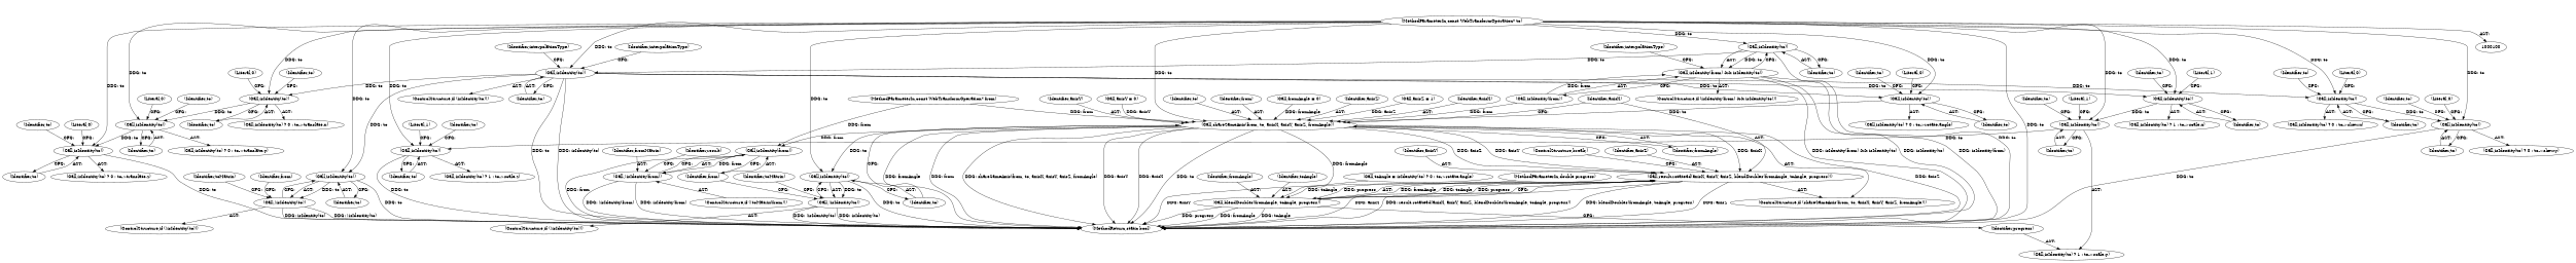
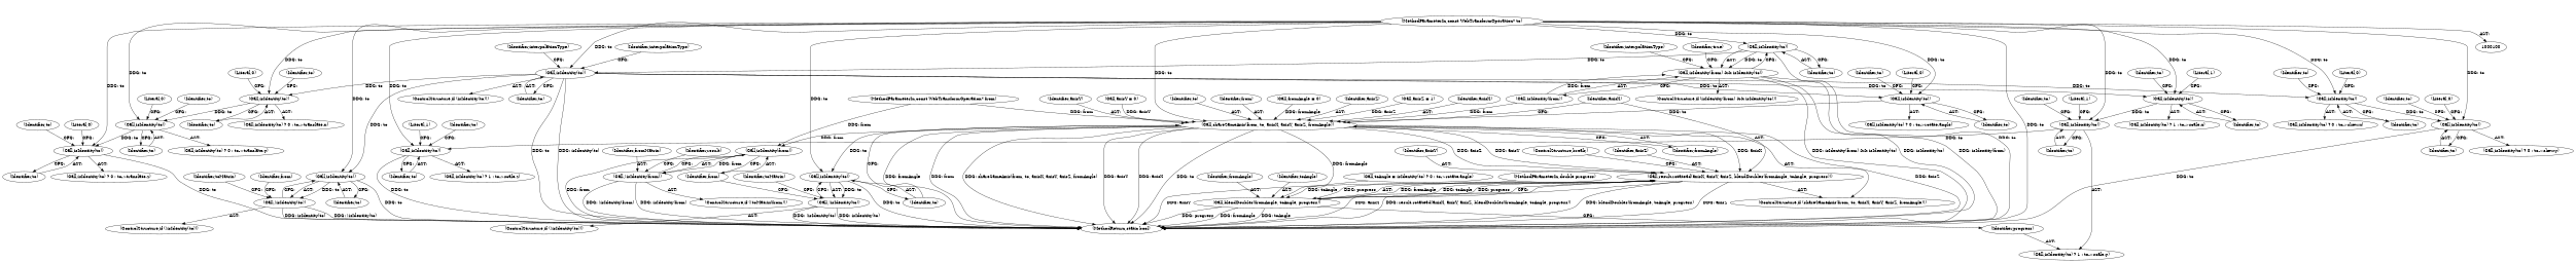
  digraph {
    n1 [label="(MethodParameterIn,const WebTransformOperation* to)"]
    n2 [label="(Call,isIdentity(to))"]
    n3 [label="(Call,isIdentity(to))"]
    n4 [label="(Call,isIdentity(to))"]
    n5 [label="(Call,isIdentity(to))"]
    n6 [label="(Call,isIdentity(to))"]
    n7 [label="(Call,isIdentity(to))"]
    n8 [label="(Call,shareSameAxis(from, to, axisX, axisY, axisZ, fromAngle))"]
    n9 [label="(Call,isIdentity(to))"]
    n10 [label="(Call,isIdentity(to))"]
    n11 [label="(Call,isIdentity(to))"]
    n12 [label="(Call,isIdentity(to))"]
    n13 [label="(Call,isIdentity(to))"]
    n14 [label="(Call,isIdentity(to))"]
    n15 [label="(Call,isIdentity(to))"]
    n16 [label="(MethodReturn,static bool)"]
    1000100
    n18 [label="(Call,isIdentity(from) && isIdentity(to))"]
    n19 [label="(Identifier,to)"]
    n20 [label="(Identifier,to)"]
    n21 [label="(ControlStructure,if (isIdentity(to)))"]
    n22 [label="(Call,isIdentity(to) ? 0 : to->translate.x)"]
    n23 [label="(Identifier,to)"]
    n24 [label="(Call,isIdentity(to) ? 0 : to->translate.y)"]
    n25 [label="(Identifier,to)"]
    n26 [label="(Call,isIdentity(to) ? 0 : to->translate.z)"]
    n27 [label="(Identifier,to)"]
    n28 [label="(Identifier,to)"]
    n29 [label="(Call,isIdentity(to) ? 0 : to->rotate.angle)"]
    n30 [label="(Call,result.rotate3d(axisX, axisY, axisZ, blendDoubles(fromAngle, toAngle, progress)))"]
    n31 [label="(Call,blendDoubles(fromAngle, toAngle, progress))"]
    n32 [label="(Call,isIdentity(from))"]
    n33 [label="(ControlStructure,if (shareSameAxis(from, to, axisX, axisY, axisZ, fromAngle)))"]
    n34 [label="(Identifier,fromAngle)"]
    n35 [label="(Call,!isIdentity(to))"]
    n36 [label="(Identifier,to)"]
    n37 [label="(Identifier,to)"]
    n38 [label="(Call,isIdentity(to) ? 1 : to->scale.x)"]
    n39 [label="(Identifier,to)"]
    n40 [label="(Call,isIdentity(to) ? 1 : to->scale.y)"]
    n41 [label="(Identifier,to)"]
    n42 [label="(Call,isIdentity(to) ? 1 : to->scale.z)"]
    n43 [label="(Identifier,to)"]
    n44 [label="(Call,isIdentity(to) ? 0 : to->skew.x)"]
    n45 [label="(Identifier,to)"]
    n46 [label="(Call,isIdentity(to) ? 0 : to->skew.y)"]
    n47 [label="(Call,!isIdentity(to))"]
    n48 [label="(Identifier,to)"]
    n49 [label="(Call,isIdentity(from))"]
    n50 [label="(ControlStructure,if (isIdentity(from) && isIdentity(to)))"]
    n51 [label="(Identifier,progress)"]
    n52 [label="(Call,!isIdentity(from))"]
    n53 [label="(Identifier,from)"]
    n54 [label="(ControlStructure,if (!isIdentity(to)))"]
    n55 [label="(ControlStructure,if (!toMatrix(from)))"]
    n56 [label="(ControlStructure,if (!isIdentity(to)))"]
    n57 [label="(Call,axisY = 0)"]
    n58 [label="(Literal,0)"]
    n59 [label="(Identifier,interpolationType)"]
    n60 [label="(Identifier,interpolationType)"]
    n61 [label="(MethodParameterIn,double progress)"]
    n62 [label="(Identifier,to)"]
    n63 [label="(Identifier,interpolationType)"]
    n64 [label="(Identifier,to)"]
    n65 [label="(Identifier,to)"]
    n66 [label="(Identifier,toMatrix)"]
    n67 [label="(Identifier,to)"]
    n68 [label="(MethodParameterIn,const WebTransformOperation* from)"]
    n69 [label="(Literal,0)"]
    n70 [label="(Identifier,fromAngle)"]
    n71 [label="(Identifier,to)"]
    n72 [label="(Identifier,from)"]
    n73 [label="(Literal,0)"]
    n74 [label="(Literal,1)"]
    n75 [label="(Literal,0)"]
    n76 [label="(Literal,1)"]
    n77 [label="(Identifier,to)"]
    n78 [label="(Call,fromAngle = 0)"]
    n79 [label="(Identifier,axisZ)"]
    n80 [label="(Identifier,from)"]
    n81 [label="(Call,axisZ = 1)"]
    n82 [label="(Identifier,to)"]
    n83 [label="(Identifier,result)"]
    n84 [label="(Identifier,axisZ)"]
    n85 [label="(Identifier,to)"]
+   n86 [label="(Identifier,true)"]
    n87 [label="(Identifier,axisX)"]
    n88 [label="(Identifier,axisY)"]
    n89 [label="(Literal,0)"]
    n90 [label="(Literal,0)"]
    n91 [label="(Identifier,toAngle)"]
    n92 [label="(Call,toAngle = isIdentity(to) ? 0 : to->rotate.angle)"]
    n93 [label="(Identifier,to)"]
    n94 [label="(Identifier,axisY)"]
    n95 [label="(Identifier,axisX)"]
    n96 [label="(ControlStructure,break;)"]
    n97 [label="(Identifier,fromMatrix)"]
    n98 [label="(Literal,1)"]
    n99 [label="(Identifier,to)"]
    n100 [label="(Identifier,toMatrix)"]
    n1 -> n2 [label="DDG: to"]
    n1 -> n3 [label="DDG: to"]
    n1 -> n4 [label="DDG: to"]
    n1 -> n5 [label="DDG: to"]
    n1 -> n6 [label="DDG: to"]
    n1 -> n7 [label="DDG: to"]
    n1 -> n8 [label="DDG: to"]
    n1 -> n9 [label="DDG: to"]
    n1 -> n10 [label="DDG: to"]
    n1 -> n11 [label="DDG: to"]
    n1 -> n12 [label="DDG: to"]
    n1 -> n13 [label="DDG: to"]
    n1 -> n14 [label="DDG: to"]
    n1 -> n15 [label="DDG: to"]
    n1 -> n16 [label="DDG: to"]
    n1 -> 1000100 [label="AST: "]
    n2 -> n3 [label="DDG: to"]
    n2 -> n16 [label="DDG: to"]
    n2 -> n18 [label="AST: "]
    n2 -> n18 [label="DDG: to"]
    n2 -> n19 [label="CFG: "]
    n3 -> n4 [label="DDG: to"]
    n3 -> n7 [label="DDG: to"]
    n3 -> n10 [label="DDG: to"]
    n3 -> n13 [label="DDG: to"]
    n3 -> n15 [label="DDG: to"]
    n3 -> n16 [label="DDG: to"]
    n3 -> n16 [label="DDG: isIdentity(to)"]
    n3 -> n20 [label="CFG: "]
    n3 -> n21 [label="AST: "]
    n4 -> n5 [label="DDG: to"]
    n4 -> n22 [label="AST: "]
    n4 -> n23 [label="CFG: "]
    n5 -> n6 [label="DDG: to"]
    n5 -> n24 [label="AST: "]
    n5 -> n25 [label="CFG: "]
    n6 -> n16 [label="DDG: to"]
    n6 -> n26 [label="AST: "]
    n6 -> n27 [label="CFG: "]
    n7 -> n8 [label="DDG: to"]
    n7 -> n28 [label="CFG: "]
    n7 -> n29 [label="AST: "]
    n8 -> n9 [label="DDG: to"]
    n8 -> n16 [label="DDG: axisZ"]
    n8 -> n16 [label="DDG: fromAngle"]
    n8 -> n16 [label="DDG: from"]
    n8 -> n16 [label="DDG: shareSameAxis(from, to, axisX, axisY, axisZ, fromAngle)"]
    n8 -> n16 [label="DDG: axisY"]
    n8 -> n16 [label="DDG: axisX"]
    n8 -> n16 [label="DDG: to"]
    n8 -> n30 [label="DDG: axisX"]
    n8 -> n30 [label="DDG: axisY"]
    n8 -> n30 [label="DDG: axisZ"]
    n8 -> n31 [label="DDG: fromAngle"]
    n8 -> n32 [label="DDG: from"]
    n8 -> n33 [label="AST: "]
    n8 -> n34 [label="CFG: "]
    n9 -> n16 [label="DDG: to"]
    n9 -> n35 [label="AST: "]
    n9 -> n35 [label="DDG: to"]
    n9 -> n36 [label="CFG: "]
    n10 -> n11 [label="DDG: to"]
    n10 -> n37 [label="CFG: "]
    n10 -> n38 [label="AST: "]
    n11 -> n12 [label="DDG: to"]
    n11 -> n39 [label="CFG: "]
    n11 -> n40 [label="AST: "]
    n12 -> n16 [label="DDG: to"]
    n12 -> n41 [label="CFG: "]
    n12 -> n42 [label="AST: "]
    n13 -> n14 [label="DDG: to"]
    n13 -> n43 [label="CFG: "]
    n13 -> n44 [label="AST: "]
    n14 -> n16 [label="DDG: to"]
    n14 -> n45 [label="CFG: "]
    n14 -> n46 [label="AST: "]
    n15 -> n16 [label="DDG: to"]
    n15 -> n47 [label="AST: "]
    n15 -> n47 [label="DDG: to"]
    n15 -> n48 [label="CFG: "]
    n18 -> n2 [label="CFG: "]
    n18 -> n16 [label="DDG: isIdentity(from)"]
    n18 -> n16 [label="DDG: isIdentity(from) && isIdentity(to)"]
    n18 -> n16 [label="DDG: isIdentity(to)"]
    n18 -> n49 [label="CFG: "]
    n18 -> n50 [label="AST: "]
    n19 -> n2 [label="AST: "]
    n20 -> n3 [label="AST: "]
    n23 -> n4 [label="AST: "]
    n25 -> n5 [label="AST: "]
    n27 -> n6 [label="AST: "]
    n28 -> n7 [label="AST: "]
    n30 -> n16 [label="DDG: blendDoubles(fromAngle, toAngle, progress)"]
    n30 -> n16 [label="DDG: axisZ"]
    n30 -> n16 [label="DDG: axisY"]
    n30 -> n16 [label="DDG: axisX"]
    n30 -> n16 [label="DDG: result.rotate3d(axisX, axisY, axisZ, blendDoubles(fromAngle, toAngle, progress))"]
    n30 -> n31 [label="CFG: "]
    n30 -> n33 [label="AST: "]
    n31 -> n16 [label="DDG: toAngle"]
    n31 -> n16 [label="DDG: progress"]
    n31 -> n16 [label="DDG: fromAngle"]
    n31 -> n30 [label="AST: "]
    n31 -> n30 [label="DDG: fromAngle"]
    n31 -> n30 [label="DDG: toAngle"]
    n31 -> n30 [label="DDG: progress"]
    n31 -> n51 [label="CFG: "]
    n32 -> n16 [label="DDG: from"]
    n32 -> n52 [label="AST: "]
    n32 -> n52 [label="DDG: from"]
    n32 -> n53 [label="CFG: "]
    n34 -> n8 [label="AST: "]
    n35 -> n9 [label="CFG: "]
    n35 -> n16 [label="DDG: isIdentity(to)"]
    n35 -> n16 [label="DDG: !isIdentity(to)"]
    n35 -> n54 [label="AST: "]
    n36 -> n8 [label="CFG: "]
    n36 -> n9 [label="AST: "]
    n37 -> n10 [label="AST: "]
    n39 -> n11 [label="AST: "]
    n41 -> n12 [label="AST: "]
    n43 -> n13 [label="AST: "]
    n45 -> n14 [label="AST: "]
    n47 -> n15 [label="CFG: "]
    n47 -> n16 [label="DDG: !isIdentity(to)"]
    n47 -> n16 [label="DDG: isIdentity(to)"]
    n47 -> n56 [label="AST: "]
    n48 -> n15 [label="AST: "]
    n49 -> n8 [label="DDG: from"]
    n49 -> n18 [label="AST: "]
    n49 -> n18 [label="DDG: from"]
    n51 -> n40 [label="AST: "]
    n52 -> n16 [label="DDG: isIdentity(from)"]
    n52 -> n16 [label="DDG: !isIdentity(from)"]
    n52 -> n32 [label="CFG: "]
-   n55 -> n52 [label="AST: "]
+   n52 -> n55 [label="AST: "]
    n53 -> n32 [label="AST: "]
    n53 -> n35 [label="CFG: "]
    n57 -> n8 [label="DDG: axisY"]
    n58 -> n5 [label="CFG: "]
    n59 -> n3 [label="CFG: "]
    n60 -> n3 [label="CFG: "]
    n61 -> n31 [label="DDG: progress"]
    n62 -> n11 [label="CFG: "]
    n63 -> n18 [label="CFG: "]
    n64 -> n6 [label="CFG: "]
    n65 -> n14 [label="CFG: "]
    n66 -> n35 [label="CFG: "]
    n67 -> n4 [label="CFG: "]
    n68 -> n8 [label="DDG: from"]
    n68 -> n32 [label="DDG: from"]
    n69 -> n4 [label="CFG: "]
    n70 -> n31 [label="AST: "]
    n71 -> n8 [label="AST: "]
    n72 -> n8 [label="AST: "]
    n73 -> n13 [label="CFG: "]
    n74 -> n10 [label="CFG: "]
    n75 -> n14 [label="CFG: "]
    n76 -> n12 [label="CFG: "]
    n77 -> n10 [label="CFG: "]
    n78 -> n8 [label="DDG: fromAngle"]
    n79 -> n8 [label="AST: "]
    n80 -> n47 [label="CFG: "]
    n81 -> n8 [label="DDG: axisZ"]
    n82 -> n12 [label="CFG: "]
    n83 -> n52 [label="CFG: "]
    n84 -> n30 [label="AST: "]
    n85 -> n13 [label="CFG: "]
+   n86 -> n18 [label="CFG: "]
    n87 -> n8 [label="AST: "]
    n88 -> n30 [label="AST: "]
    n89 -> n6 [label="CFG: "]
    n90 -> n7 [label="CFG: "]
    n91 -> n31 [label="AST: "]
    n92 -> n31 [label="DDG: toAngle"]
    n93 -> n5 [label="CFG: "]
    n94 -> n8 [label="AST: "]
    n95 -> n8 [label="CFG: "]
    n95 -> n30 [label="AST: "]
    n96 -> n30 [label="CFG: "]
    n97 -> n52 [label="AST: "]
    n98 -> n11 [label="CFG: "]
    n99 -> n7 [label="CFG: "]
    n100 -> n47 [label="CFG: "]
  }
